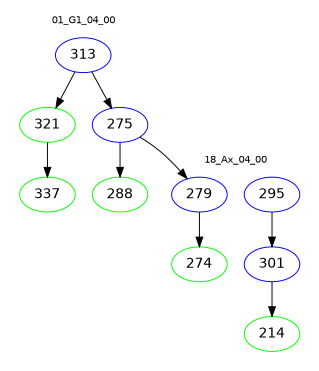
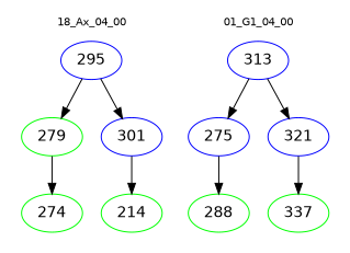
  digraph {
    fontname="DejaVu Sans"
    node [color=blue fontname="DejaVu Sans"]
    edge [color=black fontname="DejaVu Sans"]
    n1 [label=295]
-   n2 [label=279]
+   n2 [color=green label=279]
    n3 [label=301]
    n4 [color=green label=274]
    n5 [color=green label=214]
    n6 [label=313]
    n7 [label=275]
-   n8 [color=green label=321]
+   n8 [label=321]
    n9 [color=green label=288]
    n10 [color=green label=337]
    subgraph cluster_1 {
      color=white
      fontsize=10
      label="18_Ax_04_00"
      n1
      n2
      n3
      n4
      n5
    }
    subgraph cluster_2 {
      color=white
      fontsize=10
      label="01_G1_04_00"
      n6
      n7
      n8
      n9
      n10
    }
-   n7 -> n2
+   n1 -> n2
    n1 -> n3
    n2 -> n4
    n3 -> n5
    n6 -> n7
    n6 -> n8
    n7 -> n9
    n8 -> n10
  }
